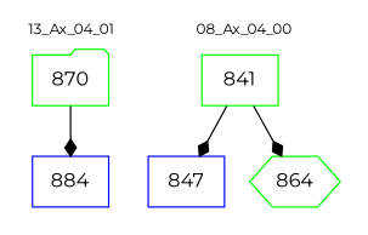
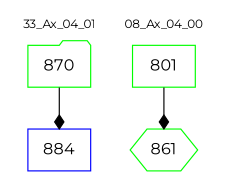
  digraph {
    fontname=Montserrat
    node [color=green fontname=Montserrat shape=box]
    edge [arrowhead=diamond color=black fontname=Montserrat]
    n1 [label=870 shape=folder]
    n2 [color=blue label=884]
-   n3 [label=841]
-   n4 [color=blue label=847]
-   n5 [label=864 shape=hexagon]
+   n3 [label=801]
+   n5 [label=861 shape=hexagon]
    subgraph cluster_1 {
      color=white
      fontsize=10
-     label="13_Ax_04_01"
+     label="33_Ax_04_01"
      n1
      n2
    }
    subgraph cluster_2 {
      color=white
      fontsize=10
      label="08_Ax_04_00"
      n3
-     n4
      n5
    }
    n1 -> n2
-   n3 -> n4
    n3 -> n5
  }
